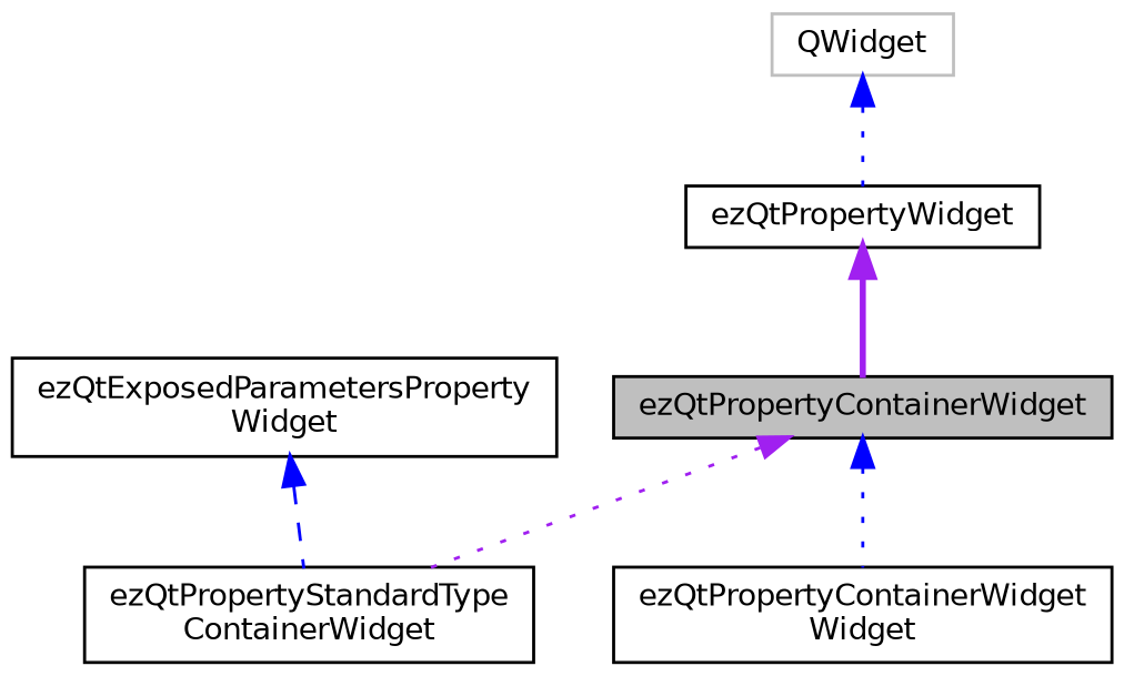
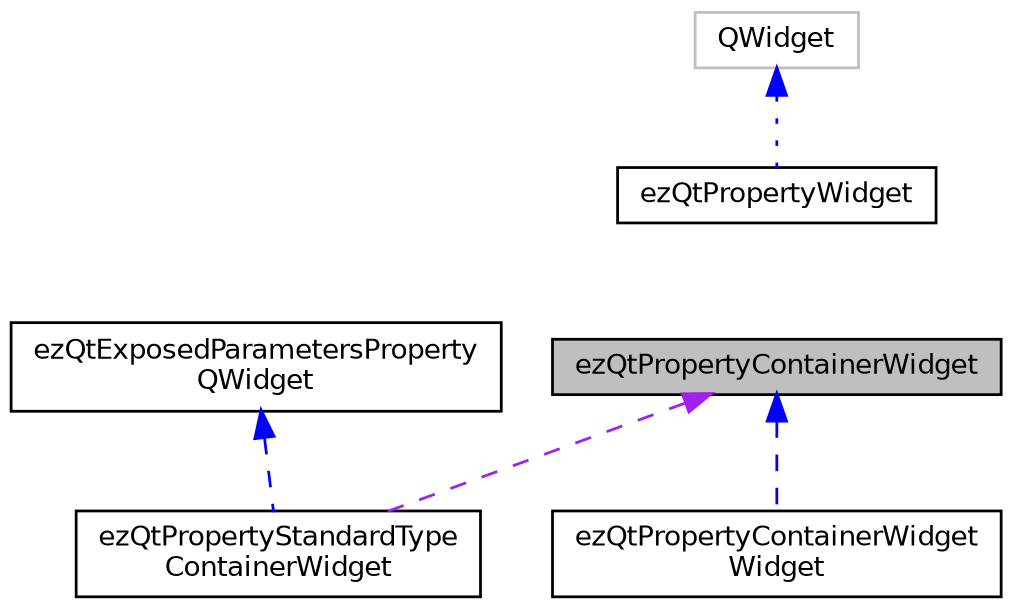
  digraph {
    node [color=black fillcolor=white fontname=Helvetica fontsize=10 shape=record style=filled]
    edge [color=blue dir=back fontname=Helvetica fontsize=10 labelfontname=Helvetica labelfontsize=10 style=dotted]
    n1 [fillcolor=grey75 fontcolor=black height=0.2 label=ezQtPropertyContainerWidget width=0.4]
    n2 [height=0.2 label="ezQtPropertyStandardType\lContainerWidget" width=0.4]
    n3 [height=0.2 label="ezQtPropertyContainerWidget\lWidget" width=0.4]
    n4 [height=0.2 label=ezQtPropertyWidget width=0.4]
    n5 [color=grey75 height=0.2 label=QWidget width=0.4]
-   n6 [height=0.2 label="ezQtExposedParametersProperty\lWidget" width=0.4]
-   n1 -> n2 [color=purple]
-   n1 -> n3
-   n4 -> n1 [color=purple style=bold]
+   n6 [height=0.2 label="ezQtExposedParametersProperty\lQWidget" width=0.4]
+   n1 -> n2 [color=purple style=dashed]
+   n1 -> n3 [style=dashed]
    n5 -> n4
    n6 -> n2 [style=dashed]
  }
